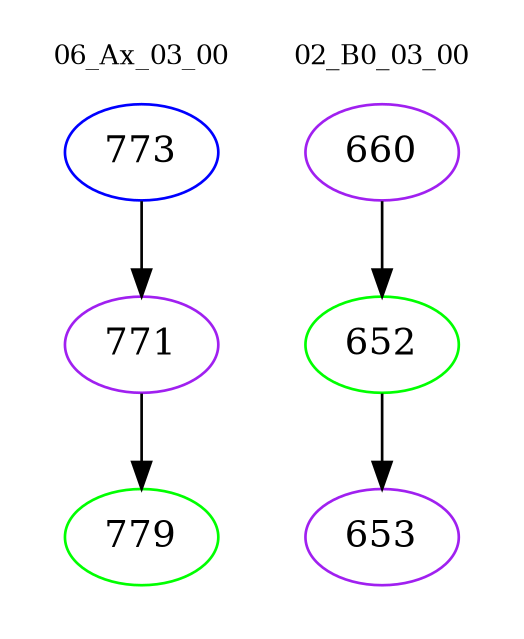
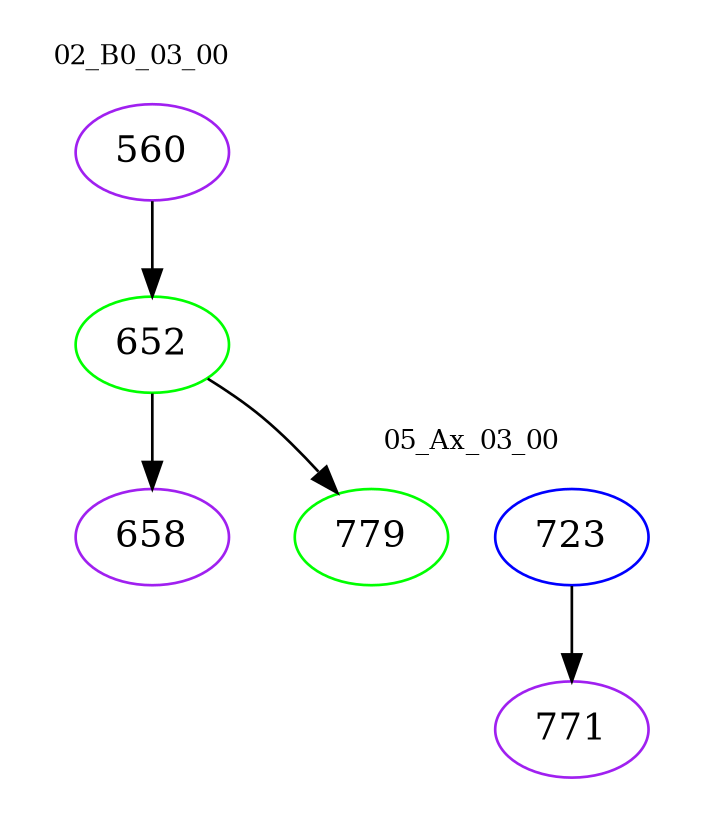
  digraph {
    node [color=purple]
    edge [color=black]
-   n1 [color=blue label=773]
+   n1 [color=blue label=723]
    n2 [label=771]
    n3 [color=green label=779]
-   n4 [label=660]
+   n4 [label=560]
    n5 [color=green label=652]
-   n6 [label=653]
+   n6 [label=658]
    subgraph cluster_1 {
      color=white
      fontsize=10
-     label="06_Ax_03_00"
+     label="05_Ax_03_00"
      n1
      n2
      n3
    }
    subgraph cluster_2 {
      color=white
      fontsize=10
      label="02_B0_03_00"
      n4
      n5
      n6
    }
    n1 -> n2
-   n2 -> n3
+   n5 -> n3
    n4 -> n5
    n5 -> n6
  }
